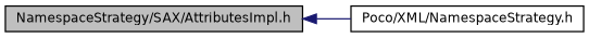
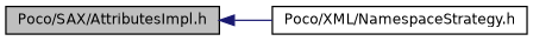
  digraph {
    rankdir=LR
    node [color=black fontname=Helvetica fontsize=10 shape=record style=filled]
-   n1 [fillcolor=grey75 fontcolor=black height=0.2 label="NamespaceStrategy/SAX/AttributesImpl.h" width=0.4]
+   n1 [fillcolor=grey75 fontcolor=black height=0.2 label="Poco/SAX/AttributesImpl.h" width=0.4]
    n2 [fillcolor=white height=0.2 label="Poco/XML/NamespaceStrategy.h" width=0.4]
    n1 -> n2 [color=midnightblue dir=back fontname=Helvetica fontsize=10 labelfontname=Helvetica labelfontsize=10 style=solid]
  }
